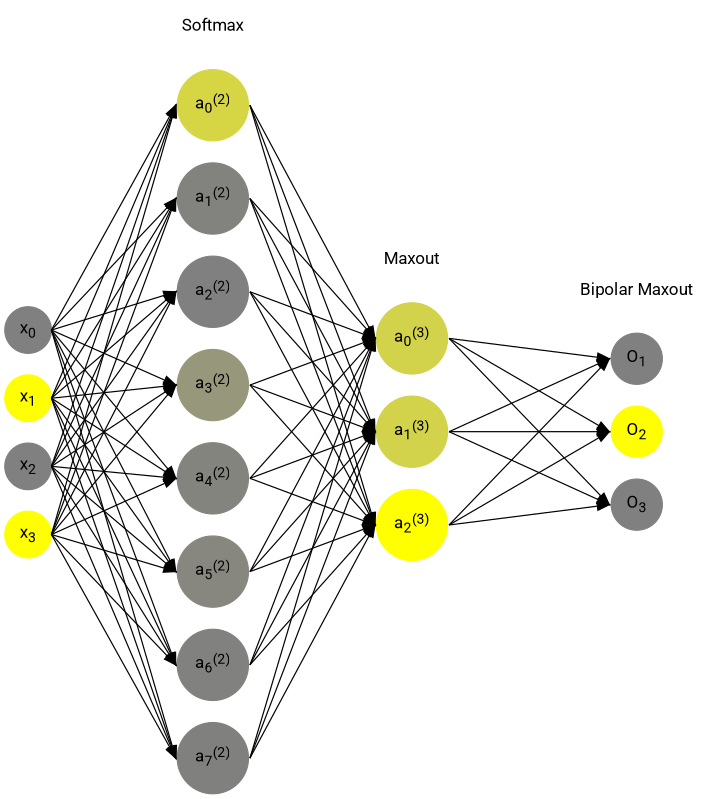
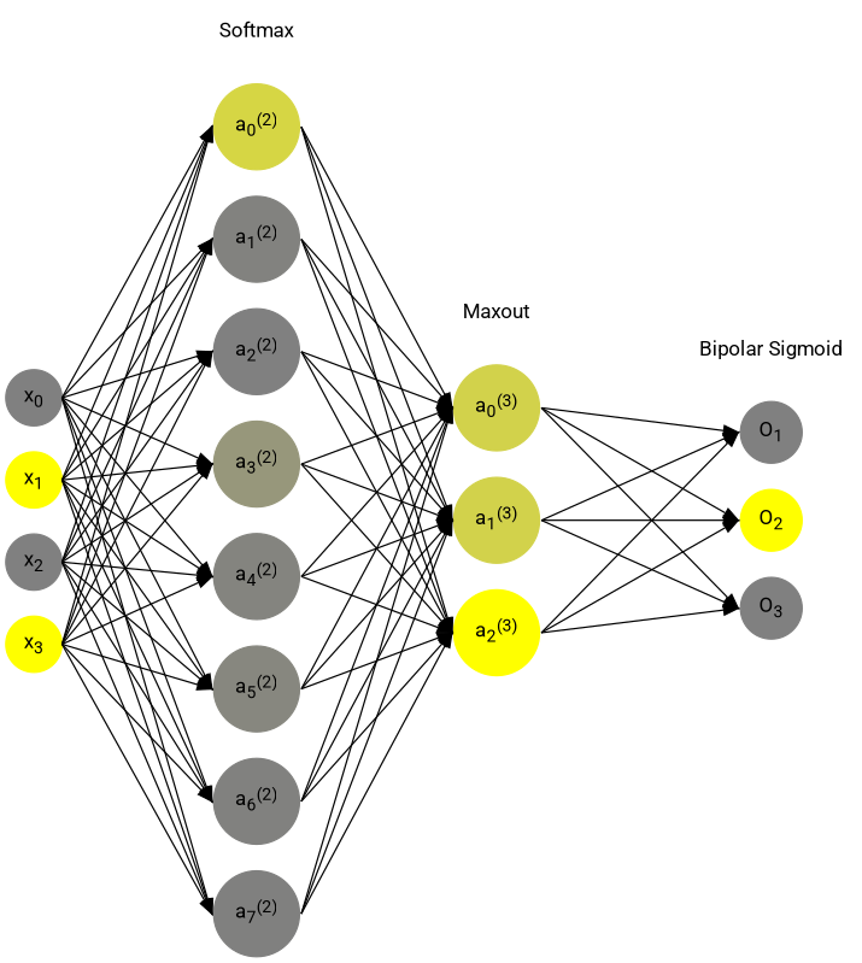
  digraph {
    rankdir=LR
    ranksep=1.4
    splines=false
    fontname=Roboto
    node [color="0.1667, 0.0, 0.5" fillcolor="0.1667, 0.0, 0.5" shape=circle style=filled fontname=Roboto]
    edge [headport=w style=solid tailport=e fontname=Roboto]
    n1 [label=<x<sub>0</sub>>]
    n2 [color="0.1667, 1.0, 1.0" fillcolor="0.1667, 1.0, 1.0" label=<x<sub>1</sub>>]
    n3 [label=<x<sub>2</sub>>]
    n4 [color="0.1667, 1.0, 1.0" fillcolor="0.1667, 1.0, 1.0" label=<x<sub>3</sub>>]
    n5 [color="0.1667, 0.679018, 0.839509" fillcolor="0.1667, 0.679018, 0.839509" label=<a<sub>0</sub><sup>(2)</sup>>]
    n6 [color="0.1667, 0.021232, 0.510616" fillcolor="0.1667, 0.021232, 0.510616" label=<a<sub>1</sub><sup>(2)</sup>>]
    n7 [color="0.1667, 0.000831, 0.500416" fillcolor="0.1667, 0.000831, 0.500416" label=<a<sub>2</sub><sup>(2)</sup>>]
    n8 [color="0.1667, 0.184529, 0.592264" fillcolor="0.1667, 0.184529, 0.592264" label=<a<sub>3</sub><sup>(2)</sup>>]
    n9 [color="0.1667, 0.033591, 0.516796" fillcolor="0.1667, 0.033591, 0.516796" label=<a<sub>4</sub><sup>(2)</sup>>]
    n10 [color="0.1667, 0.060937, 0.530469" fillcolor="0.1667, 0.060937, 0.530469" label=<a<sub>5</sub><sup>(2)</sup>>]
    n11 [color="0.1667, 0.013907, 0.506954" fillcolor="0.1667, 0.013907, 0.506954" label=<a<sub>6</sub><sup>(2)</sup>>]
    n12 [color="0.1667, 0.005954, 0.502977" fillcolor="0.1667, 0.005954, 0.502977" label=<a<sub>7</sub><sup>(2)</sup>>]
    n13 [color="0.1667, 0.641947, 0.820974" fillcolor="0.1667, 0.641947, 0.820974" label=<a<sub>0</sub><sup>(3)</sup>>]
    n14 [color="0.1667, 0.641947, 0.820974" fillcolor="0.1667, 0.641947, 0.820974" label=<a<sub>1</sub><sup>(3)</sup>>]
    n15 [color="0.1667, 1.253943, 1.126971" fillcolor="0.1667, 1.253943, 1.126971" label=<a<sub>2</sub><sup>(3)</sup>>]
    n16 [label=<O<sub>1</sub>>]
    n17 [color="0.1667, 1.0, 1.0" fillcolor="0.1667, 1.0, 1.0" label=<O<sub>2</sub>>]
    n18 [label=<O<sub>3</sub>>]
    n19 [label=Softmax shape=plaintext color="" fillcolor="" style=""]
    n20 [label=Maxout shape=plaintext color="" fillcolor="" style=""]
-   n21 [label="Bipolar Maxout" shape=plaintext color="" fillcolor="" style=""]
+   n21 [label="Bipolar Sigmoid" shape=plaintext color="" fillcolor="" style=""]
    subgraph sub_1 {
      n1
    }
    subgraph sub_2 {
      n2
    }
    subgraph sub_3 {
      n3
    }
    subgraph sub_4 {
      n4
    }
    subgraph sub_5 {
      n5
    }
    subgraph sub_6 {
      n6
    }
    subgraph sub_7 {
      n7
    }
    subgraph sub_8 {
      n8
    }
    subgraph sub_9 {
      n9
    }
    subgraph sub_10 {
      n10
    }
    subgraph sub_11 {
      n11
    }
    subgraph sub_12 {
      n12
    }
    subgraph sub_13 {
      n13
    }
    subgraph sub_14 {
      n14
    }
    subgraph sub_15 {
      n15
    }
    subgraph sub_16 {
      n16
    }
    subgraph sub_17 {
      n17
    }
    subgraph sub_18 {
      n18
    }
    subgraph sub_19 {
      rank=same
      n1
      n2
      n3
      n4
    }
    subgraph sub_20 {
      rank=same
      n5
      n6
      n7
      n8
      n9
      n10
      n11
      n12
    }
    subgraph sub_21 {
      rank=same
      n13
      n14
      n15
    }
    subgraph sub_22 {
      rank=same
      n16
      n17
      n18
    }
    subgraph sub_23 {
      rank=same
      n5
      n19
    }
    subgraph sub_24 {
      rank=same
      n13
      n20
    }
    subgraph sub_25 {
      rank=same
      n16
      n21
    }
    n1 -> n2 [style=invis]
    n1 -> n5
    n1 -> n6
    n1 -> n7
    n1 -> n8
    n1 -> n9
    n1 -> n10
    n1 -> n11
    n1 -> n12
    n2 -> n3 [style=invis]
    n2 -> n5
    n2 -> n6
    n2 -> n7
    n2 -> n8
    n2 -> n9
    n2 -> n10
    n2 -> n11
    n2 -> n12
    n3 -> n4 [style=invis]
    n3 -> n5
    n3 -> n6
    n3 -> n7
    n3 -> n8
    n3 -> n9
    n3 -> n10
    n3 -> n11
    n3 -> n12
    n4 -> n5
    n4 -> n6
    n4 -> n7
    n4 -> n8
    n4 -> n9
    n4 -> n10
    n4 -> n11
    n4 -> n12
    n5 -> n6 [style=invis]
    n5 -> n13
    n5 -> n14
    n5 -> n15
    n6 -> n7 [style=invis]
    n6 -> n13
    n6 -> n14
    n6 -> n15
    n7 -> n8 [style=invis]
    n7 -> n13
    n7 -> n14
    n7 -> n15
    n8 -> n9 [style=invis]
    n8 -> n13
    n8 -> n14
    n8 -> n15
    n9 -> n10 [style=invis]
    n9 -> n13
    n9 -> n14
    n9 -> n15
    n10 -> n11 [style=invis]
    n10 -> n13
    n10 -> n14
    n10 -> n15
    n11 -> n12 [style=invis]
    n11 -> n13
    n11 -> n14
    n11 -> n15
    n12 -> n13
    n12 -> n14
    n12 -> n15
    n13 -> n14 [style=invis]
    n13 -> n16
    n13 -> n17
    n13 -> n18
    n14 -> n15 [style=invis]
    n14 -> n16
    n14 -> n17
    n14 -> n18
    n15 -> n16
    n15 -> n17
    n15 -> n18
    n16 -> n17 [style=invis]
    n17 -> n18 [style=invis]
    n19 -> n5 [style=invis]
    n20 -> n13 [style=invis]
    n21 -> n16 [style=invis]
  }
